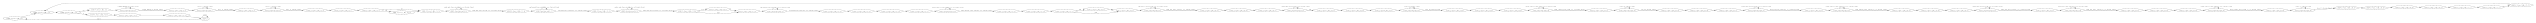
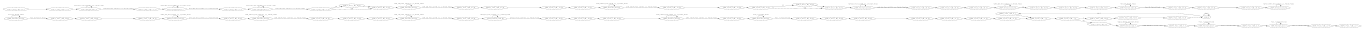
  digraph {
    fontname="Roboto Mono"
    rankdir=LR
    node [fontname="Roboto Mono"]
    edge [fontname="Roboto Mono"]
    n1 [label=LEGUP_F_func_1_BB__0_1]
    n2 [label=LEGUP_F_func_1_BB__1_2]
    n3 [label=LEGUP_F_func_1_BB__1_3]
    n4 [label=LEGUP_0]
    n5 [label=LEGUP_F_func_1_BB__74_74]
    n6 [label=LEGUP_F_func_1_BB__3_4]
    n7 [label=LEGUP_F_func_1_BB__74_75]
    n8 [label=LEGUP_function_call_5]
    n9 [label=LEGUP_F_func_1_BB__74_76]
    n10 [label=LEGUP_F_func_1_BB__3_6]
    n11 [label=LEGUP_function_call_7]
    n12 [label=LEGUP_F_func_1_BB__3_8]
    n13 [label=LEGUP_function_call_9]
    n14 [label=LEGUP_F_func_1_BB__3_10]
    n15 [label=LEGUP_F_func_1_BB__3_11]
-   n16 [label=LEGUP_F_func_1_BB__3_12]
    n17 [label=LEGUP_F_func_1_BB__11_14]
    n18 [label=LEGUP_F_func_1_BB__10_13]
    n19 [label=LEGUP_function_call_15]
    n20 [label=LEGUP_F_func_1_BB__11_16]
    n21 [label=LEGUP_function_call_17]
    n22 [label=LEGUP_F_func_1_BB__11_18]
    n23 [label=LEGUP_function_call_19]
    n24 [label=LEGUP_F_func_1_BB__11_20]
    n25 [label=LEGUP_F_func_1_BB__20_21]
    n26 [label=LEGUP_F_func_7_BB__21_22]
    n27 [label=LEGUP_function_call_23]
    n28 [label=LEGUP_F_func_1_BB__21_24]
    n29 [label=LEGUP_F_func_1_BB__21_25]
    n30 [label=LEGUP_F_func_1_BB__21_26]
    n31 [label=LEGUP_F_func_1_BB__21_27]
    n32 [label=LEGUP_function_call_28]
    n33 [label=LEGUP_F_func_1_BB__21_29]
    n34 [label=LEGUP_F_func_1_BB__21_30]
    n35 [label=LEGUP_F_func_1_BB__21_31]
    n36 [label=LEGUP_F_func_1_BB__34_32]
    n37 [label=LEGUP_F_func_1_BB__35_33]
    n38 [label=LEGUP_function_call_34]
    n39 [label=LEGUP_F_func_1_BB__35_35]
    n40 [label=LEGUP_F_func_1_BB__35_36]
    n41 [label=LEGUP_F_func_1_BB__35_37]
    n42 [label=LEGUP_function_call_38]
    n43 [label=LEGUP_F_func_1_BB__35_39]
    n44 [label=LEGUP_F_func_1_BB__35_40]
    n45 [label=LEGUP_F_func_6_BB__35_41]
    n46 [label=LEGUP_function_call_42]
    n47 [label=LEGUP_F_func_1_BB__35_43]
    n48 [label=LEGUP_F_func_1_BB__35_44]
    n49 [label=LEGUP_F_func_1_BB__35_45]
    n50 [label=LEGUP_function_call_46]
-   n51 [label=LEGUP_F_func_1_BB__35_47]
    n52 [label=LEGUP_function_call_48]
    n53 [label=LEGUP_F_func_1_BB__35_49]
    n54 [label=LEGUP_F_func_1_BB__35_50]
    n55 [label=LEGUP_F_func_1_BB__35_51]
    n56 [label=LEGUP_function_call_52]
    n57 [label=LEGUP_F_func_1_BB__35_53]
    n58 [label=LEGUP_function_call_54]
    n59 [label=LEGUP_F_func_1_BB__35_55]
    n60 [label=LEGUP_F_func_1_BB__15_56]
    n61 [label=LEGUP_F_func_1_BB__35_57]
    n62 [label=LEGUP_function_call_58]
    n63 [label=LEGUP_F_func_1_BB__35_59]
    n64 [label=LEGUP_function_call_60]
    n65 [label=LEGUP_F_func_1_BB__35_61]
    n66 [label=LEGUP_F_func_1_BB__35_62]
    n67 [label=LEGUP_F_func_1_BB__35_63]
    n68 [label=LEGUP_function_call_64]
    n69 [label=LEGUP_F_func_1_BB__35_65]
    n70 [label=LEGUP_function_call_66]
    n71 [label=LEGUP_F_func_1_BB__35_67]
    n72 [label=LEGUP_F_func_1_BB__35_68]
    n73 [label=LEGUP_F_func_1_BB__35_69]
    n74 [label=LEGUP_F_func_1_BB__35_70]
    n75 [label=LEGUP_F_func_1_BB__71_71]
    n76 [label=LEGUP_F_func_1_BB__71_72]
    n77 [label=LEGUP_F_func_1_BB__71_73]
    n1 -> n2
    n2 -> n3
    n3 -> n5 [label="%2"]
    n3 -> n6 [label="~%2"]
    n4 -> n1 [label=start]
    n4 -> n4 [label="~start"]
    n5 -> n7
    n6 -> n8
    n7 -> n9
    n8 -> n8 [label="~legup_memcpy_4_finish_final"]
    n8 -> n10 [label=legup_memcpy_4_finish_final]
    n9 -> n4
    n10 -> n11
    n11 -> n11 [label="~func_11_finish_final"]
    n11 -> n12 [label=func_11_finish_final]
    n12 -> n13
    n13 -> n13 [label="~func_11_finish_final"]
    n13 -> n14 [label=func_11_finish_final]
    n14 -> n15
-   n15 -> n16
-   n16 -> n17 [label="%9"]
-   n16 -> n18 [label="~%9"]
    n17 -> n19
    n18 -> n17
    n19 -> n19 [label="~safe_mul_func_uint16_t_u_u_finish_final"]
    n19 -> n20 [label=safe_mul_func_uint16_t_u_u_finish_final]
    n20 -> n21
    n21 -> n21 [label="~safe_mod_func_uint32_t_u_u_finish_final"]
    n21 -> n22 [label=safe_mod_func_uint32_t_u_u_finish_final]
    n22 -> n23
    n23 -> n23 [label="~safe_sub_func_uint16_t_u_u_finish_final"]
    n23 -> n24 [label=safe_sub_func_uint16_t_u_u_finish_final]
    n24 -> n25 [label="%19"]
    n24 -> n26 [label="~%19"]
    n25 -> n26
    n26 -> n27
    n27 -> n27 [label="~safe_add_func_uint16_t_u_u_finish_final"]
    n27 -> n28 [label=safe_add_func_uint16_t_u_u_finish_final]
    n28 -> n29
    n29 -> n30
    n30 -> n31
    n31 -> n32
    n32 -> n32 [label="~safe_lshift_func_uint8_t_u_s_finish_final"]
    n32 -> n33 [label=safe_lshift_func_uint8_t_u_s_finish_final]
    n33 -> n34
    n34 -> n35
    n35 -> n36 [label="%33"]
    n35 -> n37 [label="~%33"]
    n36 -> n37
    n37 -> n38
    n38 -> n38 [label="~safe_div_func_int32_t_s_s_finish_final"]
    n38 -> n39 [label=safe_div_func_int32_t_s_s_finish_final]
    n39 -> n40
    n40 -> n41
    n41 -> n42
    n42 -> n42 [label="~safe_add_func_int8_t_s_s_finish_final"]
    n42 -> n43 [label="%19"]
    n43 -> n44
    n44 -> n45
    n45 -> n46
    n46 -> n46 [label="~func_39_finish_final"]
    n46 -> n47 [label=func_39_finish_final]
    n47 -> n48
    n48 -> n49
    n49 -> n50
    n50 -> n50 [label="~safe_rshift_func_int8_t_s_u_finish_final"]
-   n50 -> n51 [label=safe_rshift_func_int8_t_s_u_finish_final]
-   n51 -> n52
    n52 -> n52 [label="~func_32_finish_final"]
    n52 -> n53 [label=func_32_finish_final]
    n53 -> n54
    n54 -> n55
    n55 -> n56
    n56 -> n56 [label="~safe_sub_func_uint16_t_u_u_finish_final"]
    n56 -> n57 [label=safe_sub_func_uint16_t_u_u_finish_final]
    n57 -> n58
    n58 -> n58 [label="~safe_lshift_func_uint16_t_u_s_finish_final"]
    n58 -> n59 [label=safe_lshift_func_uint16_t_u_s_finish_final]
    n59 -> n60
    n60 -> n61
    n61 -> n62
    n62 -> n62 [label="~safe_sub_func_uint16_t_u_u_finish_final"]
    n62 -> n63 [label=safe_sub_func_uint16_t_u_u_finish_final]
    n63 -> n64
    n64 -> n64 [label="~safe_div_func_uint16_t_u_u_finish_final"]
    n64 -> n65 [label=safe_div_func_uint16_t_u_u_finish_final]
    n65 -> n66
    n66 -> n67
    n67 -> n68
    n68 -> n68 [label="~safe_rshift_func_uint8_t_u_s_finish_final"]
    n68 -> n69 [label=safe_rshift_func_uint8_t_u_s_finish_final]
    n69 -> n70
    n70 -> n70 [label="~func_11_finish_final"]
    n70 -> n71 [label=func_11_finish_final]
    n71 -> n72
    n72 -> n73
    n73 -> n74
    n74 -> n75
    n75 -> n76
    n76 -> n77
    n77 -> n2
  }
